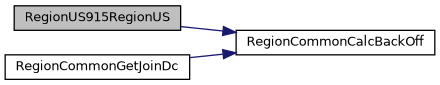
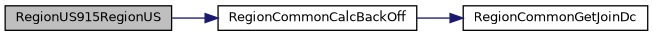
  digraph {
    rankdir=LR
    node [color=black fillcolor=white fontname=Helvetica fontsize=10 shape=record style=filled]
    edge [color=midnightblue fontname=Helvetica fontsize=10 labelfontname=Helvetica labelfontsize=10 style=solid]
    n1 [fillcolor=grey75 fontcolor=black height=0.2 label=RegionUS915RegionUS width=0.4]
    n2 [height=0.2 label=RegionCommonCalcBackOff width=0.4]
    n3 [height=0.2 label=RegionCommonGetJoinDc width=0.4]
    n1 -> n2
-   n3 -> n2
+   n2 -> n3
  }
